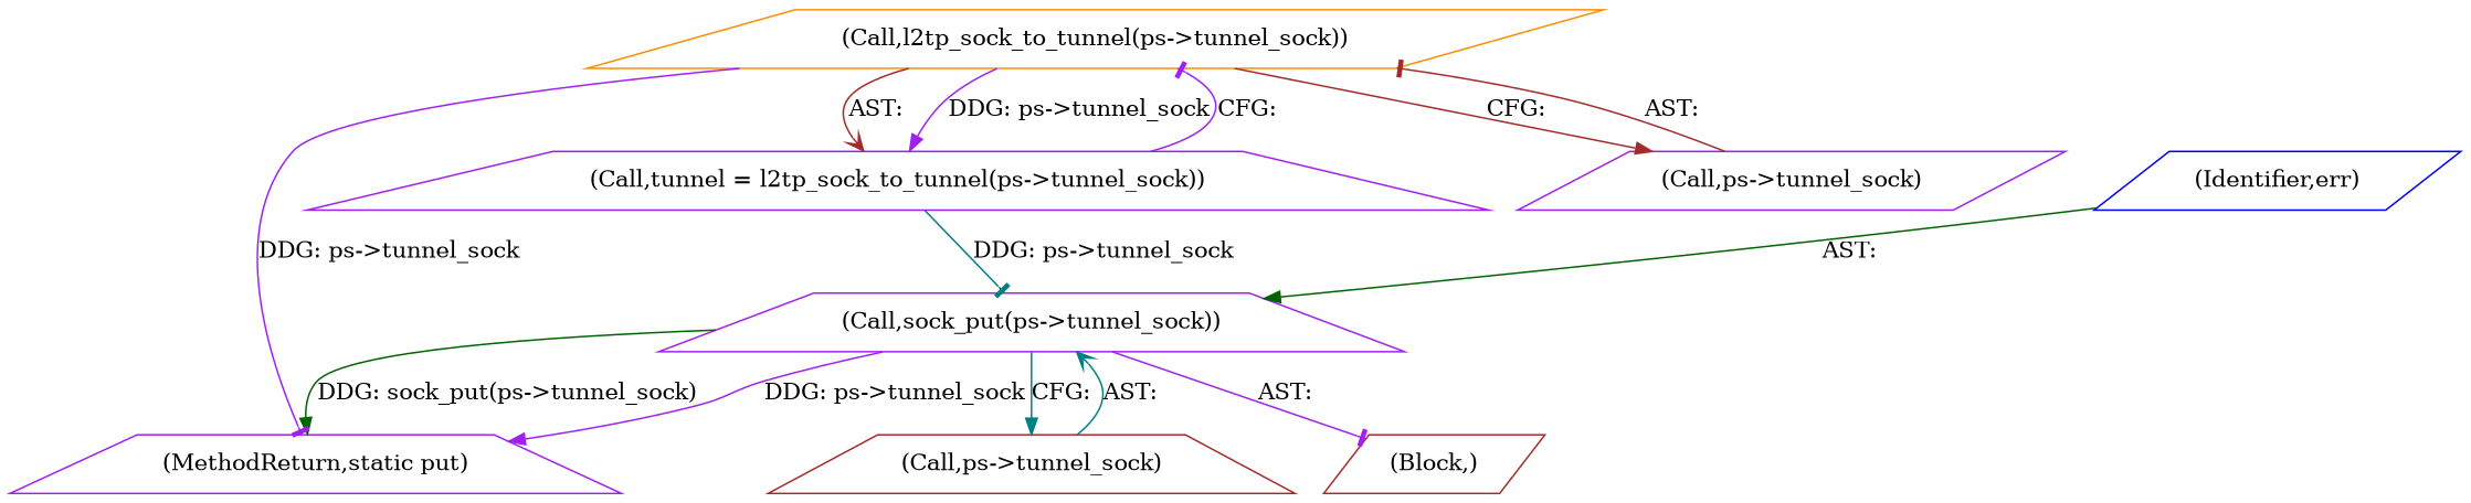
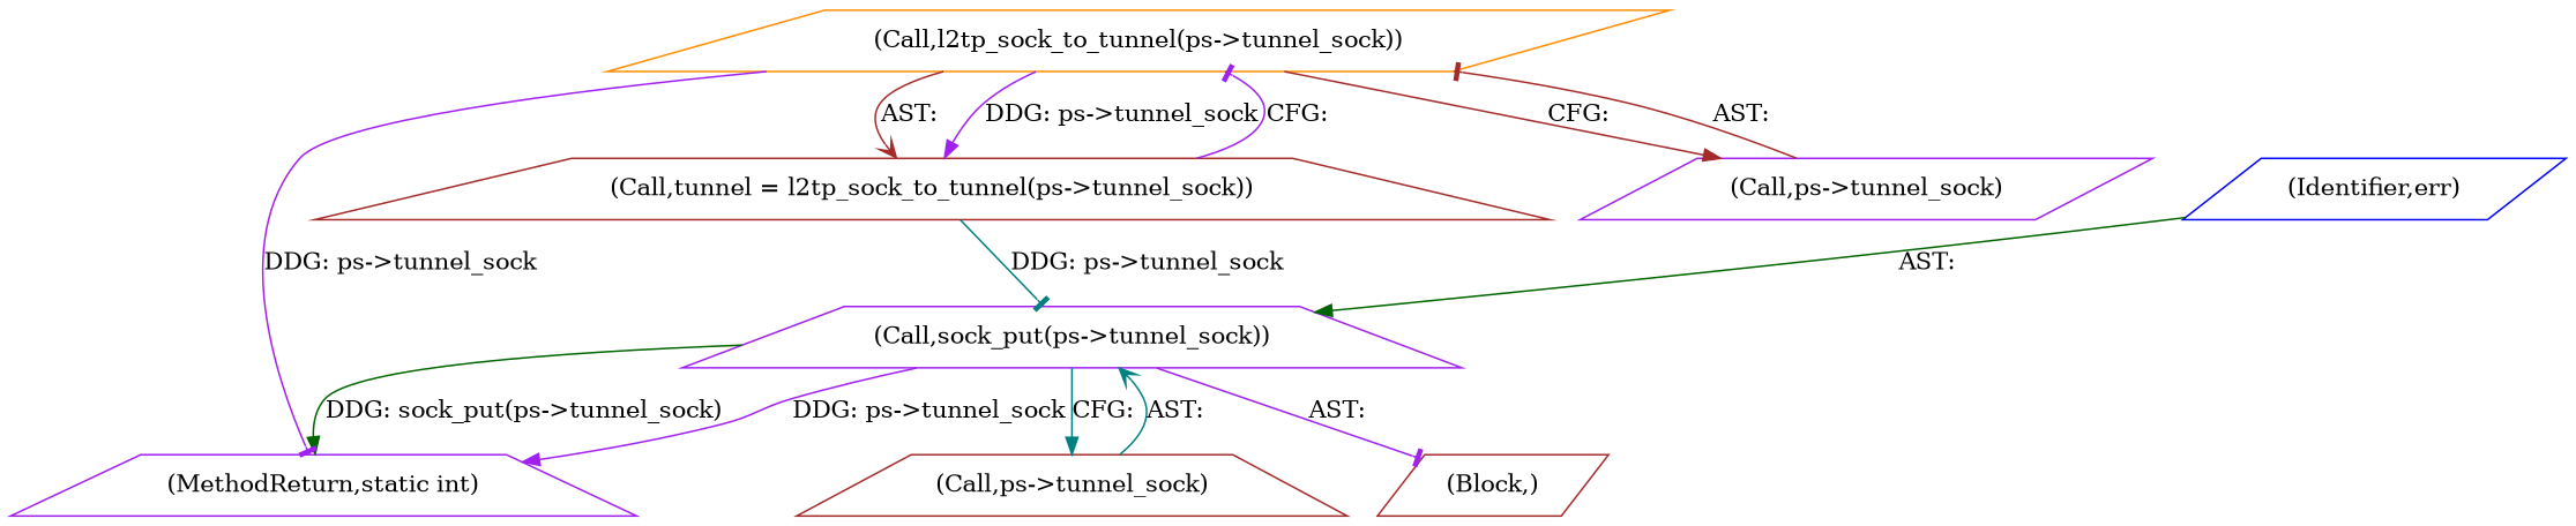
  digraph {
    node [color=purple shape=trapezium]
    edge [arrowhead=normal color=purple]
    n1 [label="(Call,sock_put(ps->tunnel_sock))"]
    n2 [color=brown label="(Call,ps->tunnel_sock)"]
-   n3 [label="(MethodReturn,static put)"]
+   n3 [label="(MethodReturn,static int)"]
    n4 [color=brown label="(Block,)" shape=parallelogram]
    n5 [color=darkorange label="(Call,l2tp_sock_to_tunnel(ps->tunnel_sock))" shape=parallelogram]
-   n6 [label="(Call,tunnel = l2tp_sock_to_tunnel(ps->tunnel_sock))"]
+   n6 [color=brown label="(Call,tunnel = l2tp_sock_to_tunnel(ps->tunnel_sock))"]
    n7 [label="(Call,ps->tunnel_sock)" shape=parallelogram]
    n8 [color=blue label="(Identifier,err)" shape=parallelogram]
    n1 -> n2 [color=teal label="CFG: "]
    n1 -> n3 [color=darkgreen label="DDG: sock_put(ps->tunnel_sock)"]
    n1 -> n3 [label="DDG: ps->tunnel_sock"]
    n1 -> n4 [arrowhead=tee label="AST: "]
    n2 -> n1 [arrowhead=vee color=teal label="AST: "]
    n5 -> n3 [arrowhead=tee label="DDG: ps->tunnel_sock"]
    n5 -> n6 [arrowhead=vee color=brown label="AST: "]
    n5 -> n6 [label="DDG: ps->tunnel_sock"]
    n5 -> n7 [color=brown label="CFG: "]
    n6 -> n1 [arrowhead=tee color=teal label="DDG: ps->tunnel_sock"]
    n6 -> n5 [arrowhead=tee label="CFG: "]
    n7 -> n5 [arrowhead=tee color=brown label="AST: "]
    n8 -> n1 [color=darkgreen label="AST: "]
  }
